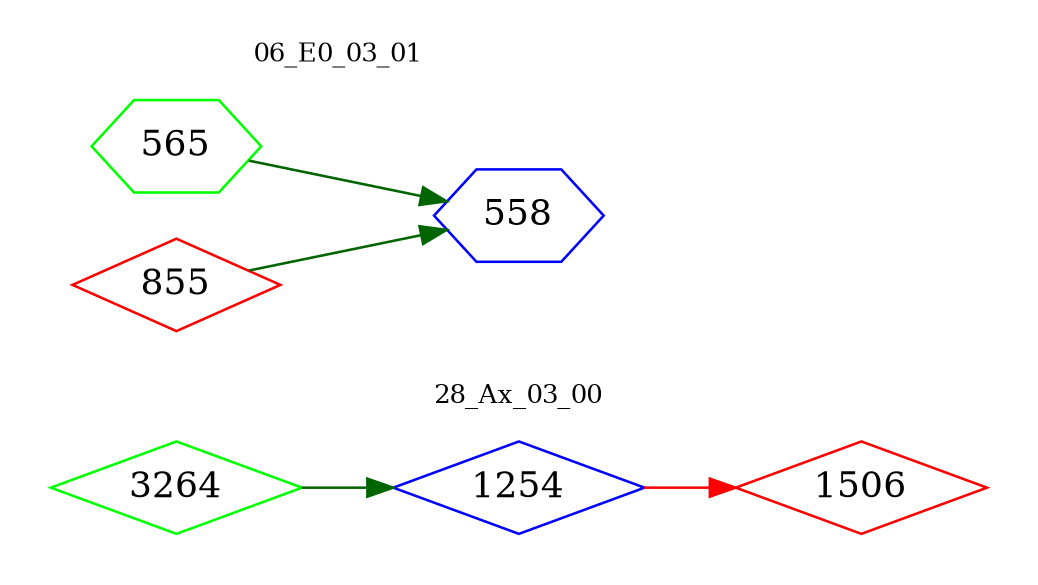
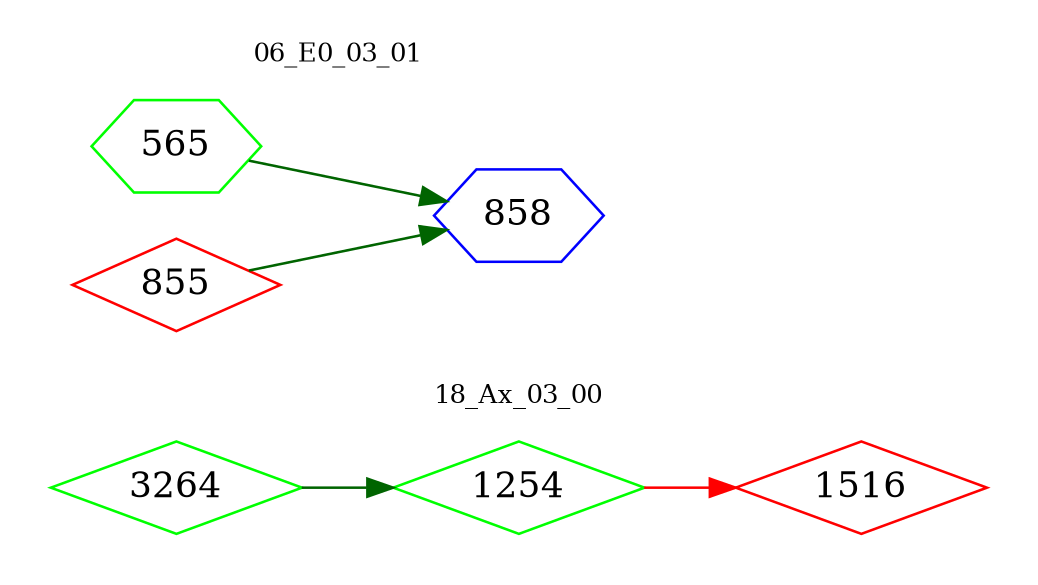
  digraph {
    rankdir=LR
    node [color=green shape=diamond]
    edge [color=darkgreen]
    n1 [label=3264]
-   n2 [color=blue label=1254]
-   n3 [color=red label=1506]
+   n2 [label=1254]
+   n3 [color=red label=1516]
    n4 [label=565 shape=hexagon]
-   n5 [color=blue label=558 shape=hexagon]
+   n5 [color=blue label=858 shape=hexagon]
    n6 [color=red label=855]
    subgraph cluster_1 {
      color=white
      fontsize=10
-     label="28_Ax_03_00"
+     label="18_Ax_03_00"
      n1
      n2
      n3
    }
    subgraph cluster_2 {
      color=white
      fontsize=10
      label="06_E0_03_01"
      n4
      n5
      n6
    }
    n1 -> n2
    n2 -> n3 [color=red]
    n4 -> n5
    n6 -> n5
  }
